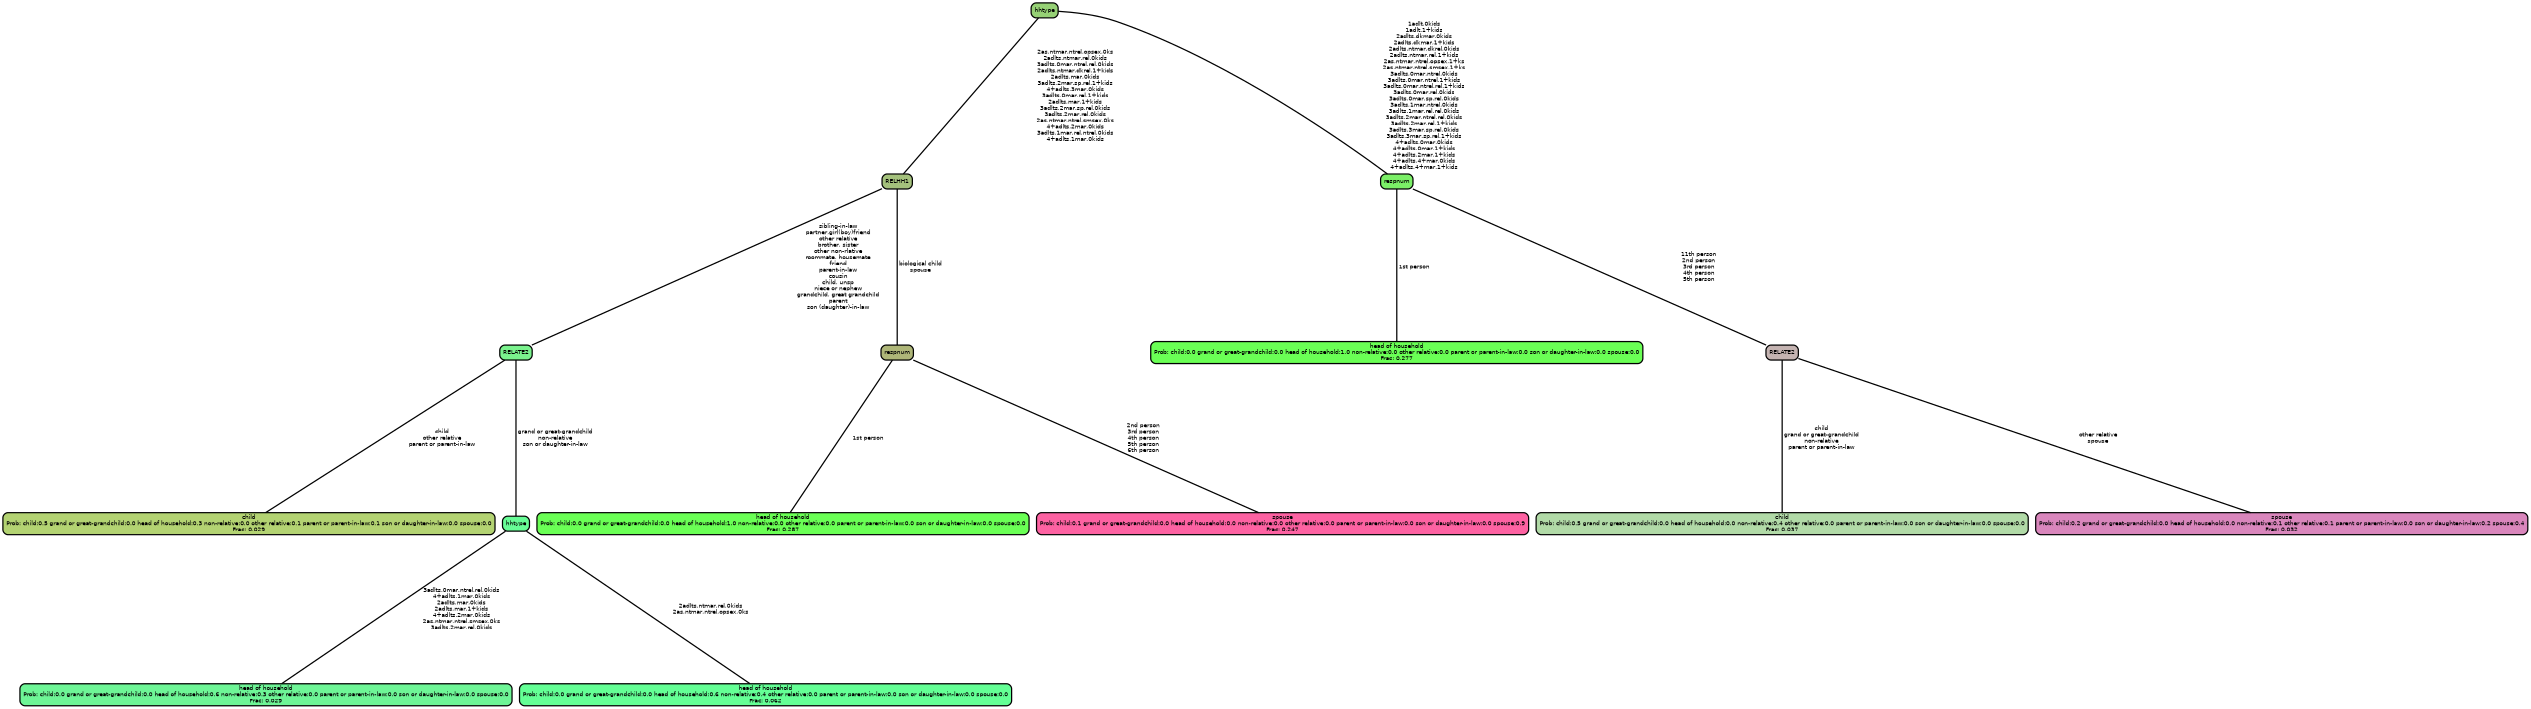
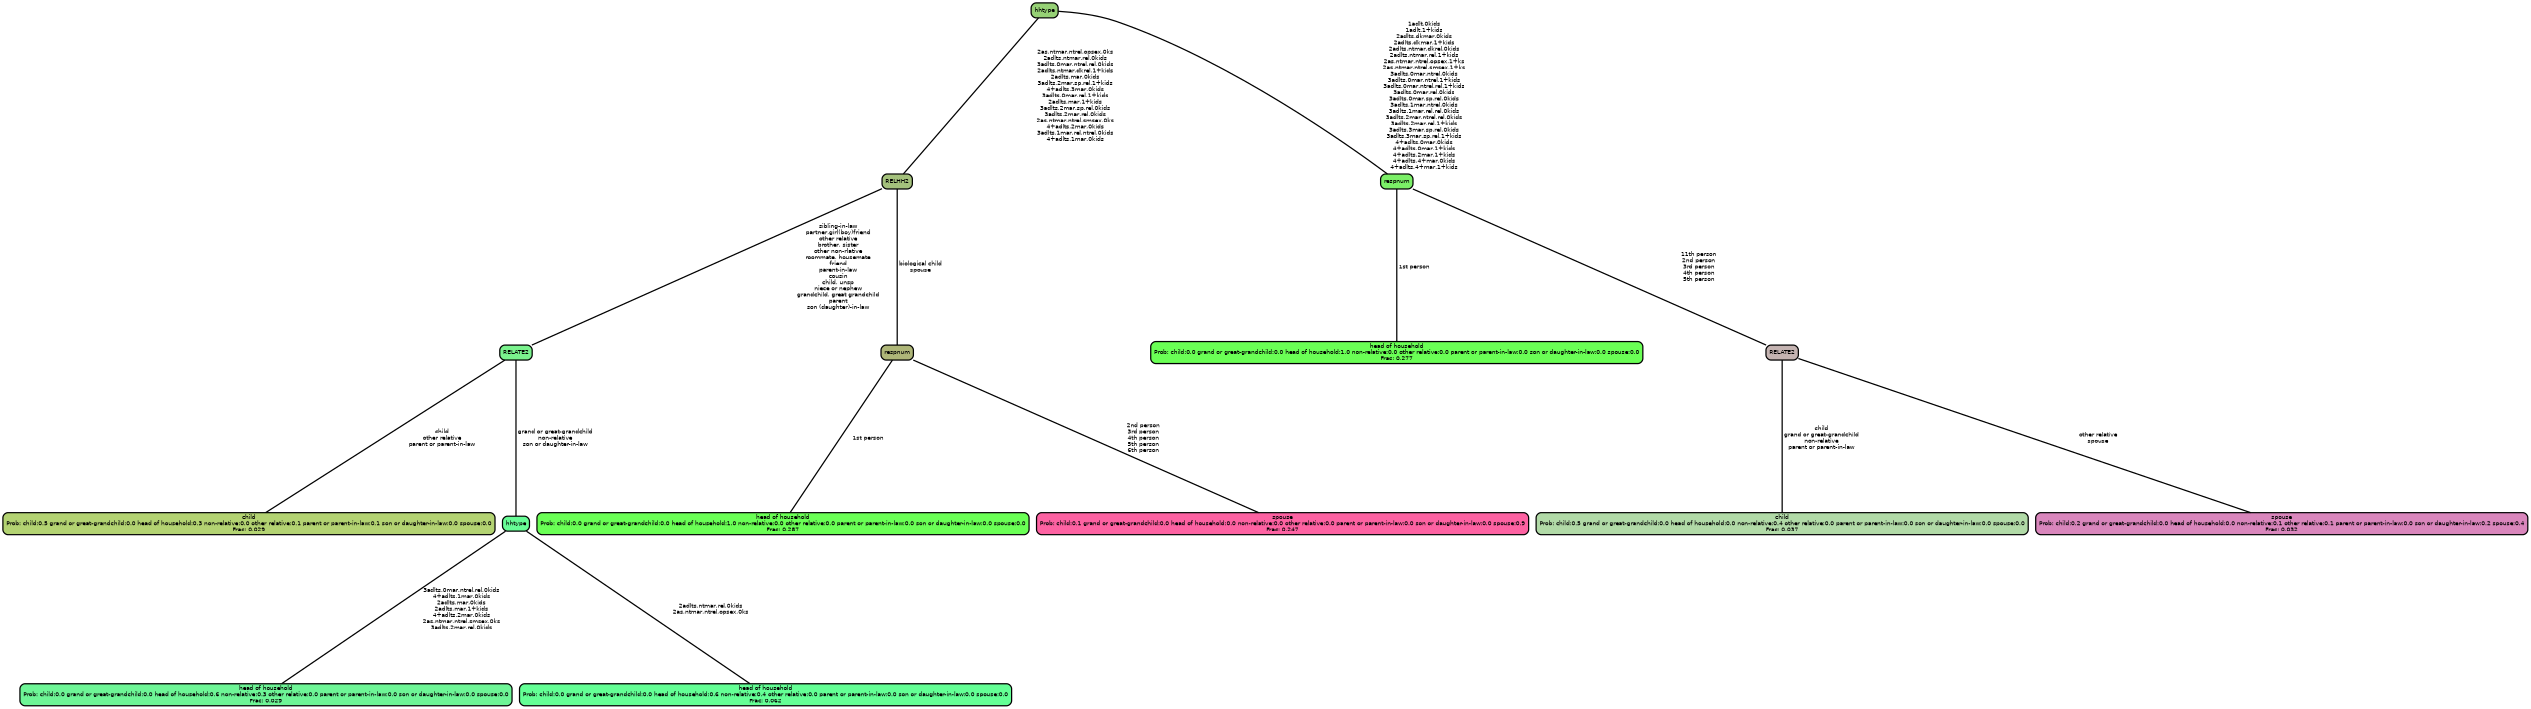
  graph {
    ranksep="0 equally"
    splines=straight
    node [color=black fillcolor="#6aff55" fontcolor=black fontname=helvetica penwidth=3 shape=box style="filled, rounded"]
    edge [color=black fontname=helvetica penwidth=3]
    n1 [fillcolor="#b3d372" label="child\nProb: child:0.5 grand or great-grandchild:0.0 head of household:0.3 non-relative:0.0 other relative:0.1 parent or parent-in-law:0.1 son or daughter-in-law:0.0 spouse:0.0\nFrac: 0.029"]
    n2 [fillcolor="#7af28d" label=RELATE2]
    n3 [fillcolor="#67fc96" label=hhtype]
    n4 [fillcolor="#6ef596" label="head of household\nProb: child:0.0 grand or great-grandchild:0.0 head of household:0.6 non-relative:0.3 other relative:0.0 parent or parent-in-law:0.0 son or daughter-in-law:0.0 spouse:0.0\nFrac: 0.029"]
    n5 [fillcolor="#64ff95" label="head of household\nProb: child:0.0 grand or great-grandchild:0.0 head of household:0.6 non-relative:0.4 other relative:0.0 parent or parent-in-law:0.0 son or daughter-in-law:0.0 spouse:0.0\nFrac: 0.062"]
-   n6 [fillcolor="#a4c17c" label=RELHH1]
+   n6 [fillcolor="#a4c17c" label=RELHH2]
    n7 [fillcolor="#aeb678" label=respnum]
    n8 [label="head of household\nProb: child:0.0 grand or great-grandchild:0.0 head of household:1.0 non-relative:0.0 other relative:0.0 parent or parent-in-law:0.0 son or daughter-in-law:0.0 spouse:0.0\nFrac: 0.287"]
    n9 [fillcolor="#fd62a2" label="spouse\nProb: child:0.1 grand or great-grandchild:0.0 head of household:0.0 non-relative:0.0 other relative:0.0 parent or parent-in-law:0.0 son or daughter-in-law:0.0 spouse:0.9\nFrac: 0.247"]
    n10 [fillcolor="#96d175" label=hhtype]
    n11 [fillcolor="#7bef67" label=respnum]
    n12 [label="head of household\nProb: child:0.0 grand or great-grandchild:0.0 head of household:1.0 non-relative:0.0 other relative:0.0 parent or parent-in-law:0.0 son or daughter-in-law:0.0 spouse:0.0\nFrac: 0.277"]
    n13 [fillcolor="#c4b3b1" label=RELATE2]
    n14 [fillcolor="#b1daa7" label="child\nProb: child:0.5 grand or great-grandchild:0.0 head of household:0.0 non-relative:0.4 other relative:0.0 parent or parent-in-law:0.0 son or daughter-in-law:0.0 spouse:0.0\nFrac: 0.037"]
    n15 [fillcolor="#d986bc" label="spouse\nProb: child:0.2 grand or great-grandchild:0.0 head of household:0.0 non-relative:0.1 other relative:0.1 parent or parent-in-law:0.0 son or daughter-in-law:0.2 spouse:0.4\nFrac: 0.032"]
    subgraph sub_1 {
      rank=same
    }
    n2 -- n1 [label=" child\n other relative\n parent or parent-in-law"]
    n2 -- n3 [label=" grand or great-grandchild\n non-relative\n son or daughter-in-law"]
    n3 -- n4 [label=" 3adlts,0mar,ntrel,rel,0kids\n 4+adlts,1mar,0kids\n 2adlts,mar,0kids\n 2adlts,mar,1+kids\n 4+adlts,2mar,0kids\n 2as,ntmar,ntrel,smsex,0ks\n 3adlts,2mar,rel,0kids"]
    n3 -- n5 [label=" 2adlts,ntmar,rel,0kids\n 2as,ntmar,ntrel,opsex,0ks"]
    n6 -- n2 [label=" sibling-in-law\n partner,girl(boy)friend\n other relative\n brother, sister\n other non-rlative\n roommate, housemate\n friend\n parent-in-law\n cousin\n child, unsp\n niece or nephew\n grandchild, great grandchild\n parent\n son (daughter)-in-law"]
    n6 -- n7 [label=" biological child\n spouse"]
    n7 -- n8 [label=" 1st person"]
    n7 -- n9 [label=" 2nd person\n 3rd person\n 4th person\n 5th person\n 6th person"]
    n10 -- n6 [label=" 2as,ntmar,ntrel,opsex,0ks\n 2adlts,ntmar,rel,0kids\n 3adlts,0mar,ntrel,rel,0kids\n 2adlts,ntmar,dkrel,1+kids\n 2adlts,mar,0kids\n 3adlts,2mar,sp,rel,1+kids\n 4+adlts,3mar,0kids\n 3adlts,0mar,rel,1+kids\n 2adlts,mar,1+kids\n 3adlts,2mar,sp,rel,0kids\n 3adlts,2mar,rel,0kids\n 2as,ntmar,ntrel,smsex,0ks\n 4+adlts,2mar,0kids\n 3adlts,1mar,rel,ntrel,0kids\n 4+adlts,1mar,0kids"]
    n10 -- n11 [label=" 1adlt,0kids\n 1adlt,1+kids\n 2adlts,dkmar,0kids\n 2adlts,dkmar,1+kids\n 2adlts,ntmar,dkrel,0kids\n 2adlts,ntmar,rel,1+kids\n 2as,ntmar,ntrel,opsex,1+ks\n 2as,ntmar,ntrel,smsex,1+ks\n 3adlts,0mar,ntrel,0kids\n 3adlts,0mar,ntrel,1+kids\n 3adlts,0mar,ntrel,rel,1+kids\n 3adlts,0mar,rel,0kids\n 3adlts,0mar,sp,rel,0kids\n 3adlts,1mar,ntrel,0kids\n 3adlts,1mar,rel,rel,0kids\n 3adlts,2mar,ntrel,rel,0kids\n 3adlts,2mar,rel,1+kids\n 3adlts,3mar,sp,rel,0kids\n 3adlts,3mar,sp,rel,1+kids\n 4+adlts,0mar,0kids\n 4+adlts,0mar,1+kids\n 4+adlts,2mar,1+kids\n 4+adlts,4+mar,0kids\n 4+adlts,4+mar,1+kids"]
    n11 -- n12 [label=" 1st person"]
    n11 -- n13 [label=" 11th person\n 2nd person\n 3rd person\n 4th person\n 5th person"]
    n13 -- n14 [label=" child\n grand or great-grandchild\n non-relative\n parent or parent-in-law"]
    n13 -- n15 [label=" other relative\n spouse"]
  }
